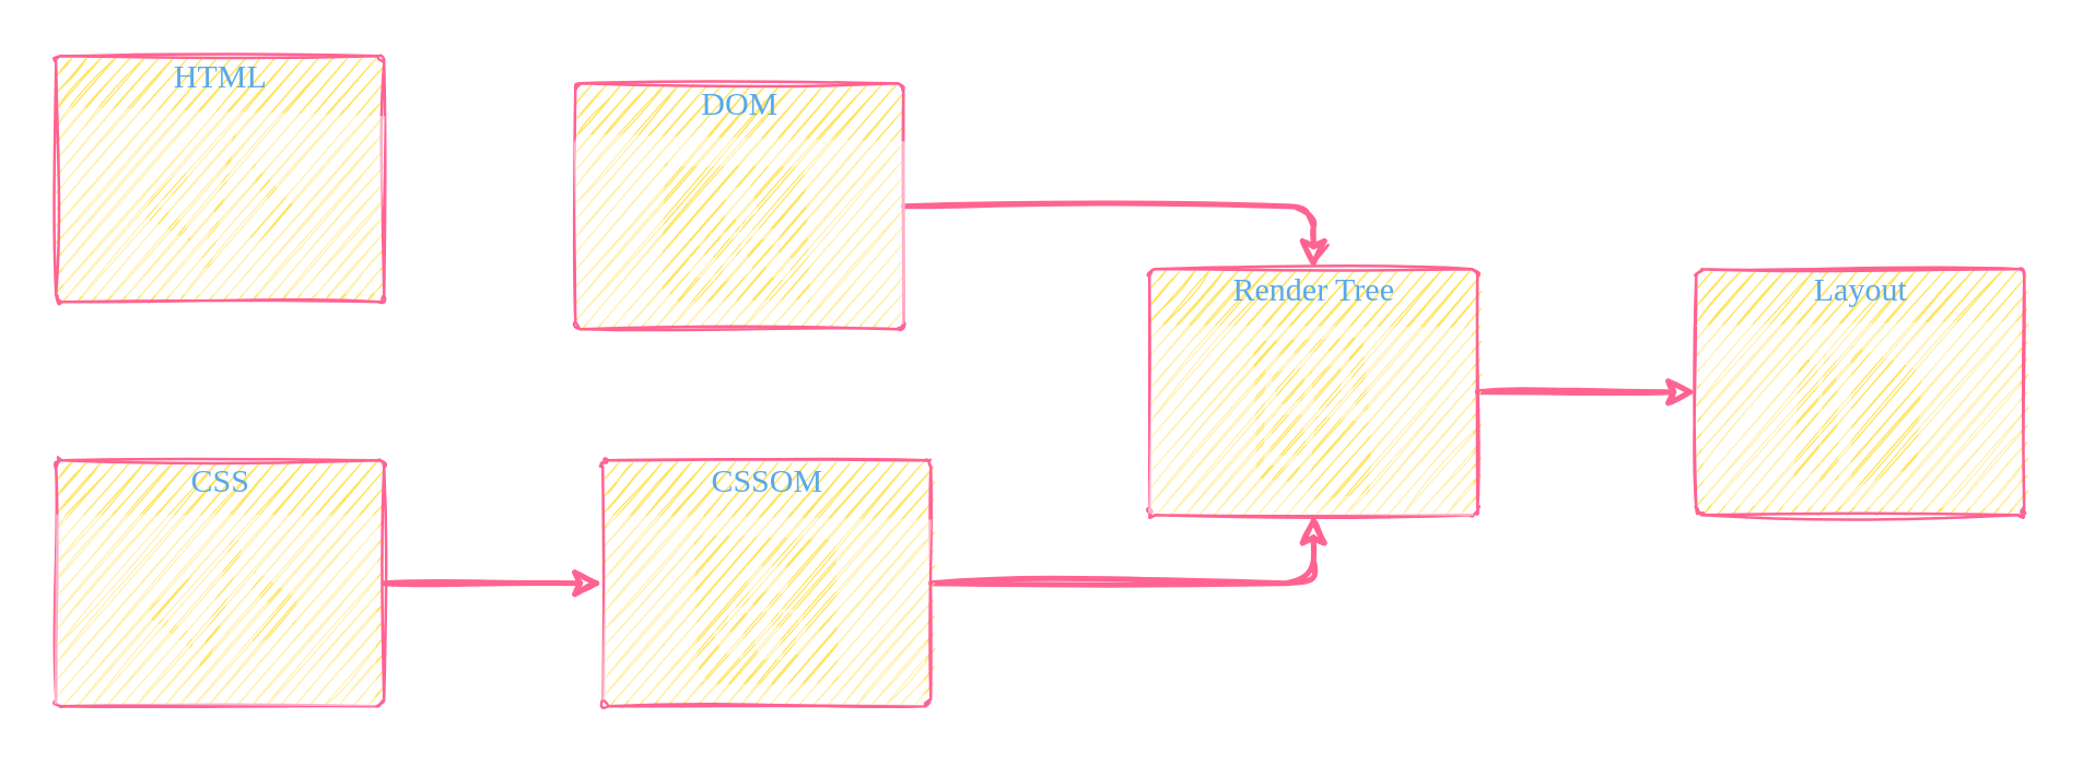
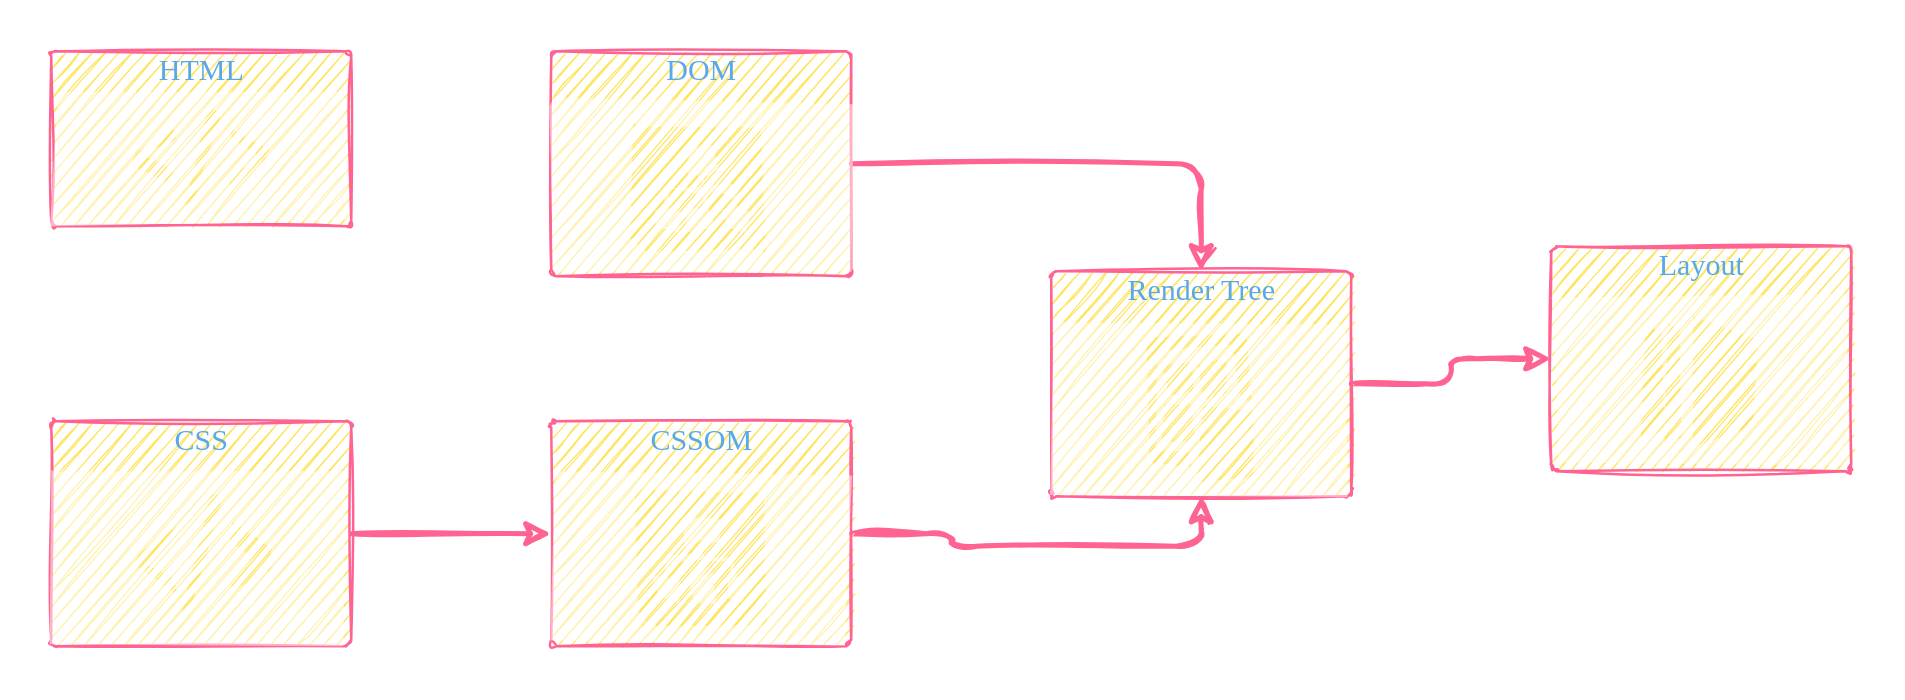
  <mxCell id="0" />
  <mxCell id="1" parent="0" />
  <mxCell id="2" style="edgeStyle=orthogonalEdgeStyle;orthogonalLoop=1;jettySize=auto;html=1;entryX=0.5;entryY=1;entryDx=0;entryDy=0;entryPerimeter=0;strokeWidth=2;sketch=1;strokeColor=#FF6392;fontColor=#5AA9E6;fontFamily=Comic Sans MS;" parent="1" source="3" target="10" edge="1"><mxGeometry relative="1" as="geometry" /></mxCell>
  <mxCell id="3" value="CSSOM" style="html=1;labelPosition=center;verticalLabelPosition=middle;verticalAlign=top;align=center;fontSize=12;outlineConnect=0;spacingTop=-6;shape=mxgraph.sitemap.sitemap;sketch=1;rounded=1;fillColor=#FFE45E;strokeColor=#FF6392;fontColor=#5AA9E6;fontFamily=Comic Sans MS;" parent="1" vertex="1"><mxGeometry x="220" y="168" width="120" height="90" as="geometry" /></mxCell>
- <mxCell id="4" value="HTML" style="html=1;labelPosition=center;verticalLabelPosition=middle;verticalAlign=top;align=center;fontSize=12;outlineConnect=0;spacingTop=-6;shape=mxgraph.sitemap.script;sketch=1;rounded=1;fillColor=#FFE45E;strokeColor=#FF6392;fontColor=#5AA9E6;fontFamily=Comic Sans MS;" parent="1" vertex="1"><mxGeometry x="20" y="20" width="120" height="90" as="geometry" /></mxCell>
+ <mxCell id="4" value="HTML" style="html=1;labelPosition=center;verticalLabelPosition=middle;verticalAlign=top;align=center;fontSize=12;outlineConnect=0;spacingTop=-6;shape=mxgraph.sitemap.script;sketch=1;rounded=1;fillColor=#FFE45E;strokeColor=#FF6392;fontColor=#5AA9E6;fontFamily=Comic Sans MS;" parent="1" vertex="1"><mxGeometry x="20" y="20" width="120" height="70" as="geometry" /></mxCell>
  <mxCell id="5" style="edgeStyle=orthogonalEdgeStyle;orthogonalLoop=1;jettySize=auto;html=1;entryX=0;entryY=0.5;entryDx=0;entryDy=0;entryPerimeter=0;strokeWidth=2;sketch=1;strokeColor=#FF6392;fontColor=#5AA9E6;fontFamily=Comic Sans MS;" parent="1" source="6" target="3" edge="1"><mxGeometry relative="1" as="geometry" /></mxCell>
  <mxCell id="6" value="CSS" style="html=1;labelPosition=center;verticalLabelPosition=middle;verticalAlign=top;align=center;fontSize=12;outlineConnect=0;spacingTop=-6;shape=mxgraph.sitemap.script;sketch=1;rounded=1;fillColor=#FFE45E;strokeColor=#FF6392;fontColor=#5AA9E6;fontFamily=Comic Sans MS;" parent="1" vertex="1"><mxGeometry x="20" y="168" width="120" height="90" as="geometry" /></mxCell>
  <mxCell id="7" style="edgeStyle=orthogonalEdgeStyle;orthogonalLoop=1;jettySize=auto;html=1;entryX=0.5;entryY=0;entryDx=0;entryDy=0;entryPerimeter=0;strokeWidth=2;sketch=1;strokeColor=#FF6392;fontColor=#5AA9E6;fontFamily=Comic Sans MS;" parent="1" source="8" target="10" edge="1"><mxGeometry relative="1" as="geometry" /></mxCell>
- <mxCell id="8" value="DOM" style="html=1;labelPosition=center;verticalLabelPosition=middle;verticalAlign=top;align=center;fontSize=12;outlineConnect=0;spacingTop=-6;shape=mxgraph.sitemap.sitemap;sketch=1;rounded=1;fillColor=#FFE45E;strokeColor=#FF6392;fontColor=#5AA9E6;fontFamily=Comic Sans MS;" parent="1" vertex="1"><mxGeometry x="210" y="30" width="120" height="90" as="geometry" /></mxCell>
+ <mxCell id="8" value="DOM" style="html=1;labelPosition=center;verticalLabelPosition=middle;verticalAlign=top;align=center;fontSize=12;outlineConnect=0;spacingTop=-6;shape=mxgraph.sitemap.sitemap;sketch=1;rounded=1;fillColor=#FFE45E;strokeColor=#FF6392;fontColor=#5AA9E6;fontFamily=Comic Sans MS;" parent="1" vertex="1"><mxGeometry x="220" y="20" width="120" height="90" as="geometry" /></mxCell>
  <mxCell id="9" style="edgeStyle=orthogonalEdgeStyle;orthogonalLoop=1;jettySize=auto;html=1;entryX=0;entryY=0.5;entryDx=0;entryDy=0;entryPerimeter=0;strokeWidth=2;sketch=1;strokeColor=#FF6392;fontColor=#5AA9E6;fontFamily=Comic Sans MS;" parent="1" source="10" target="11" edge="1"><mxGeometry relative="1" as="geometry" /></mxCell>
- <mxCell id="10" value="Render Tree" style="html=1;labelPosition=center;verticalLabelPosition=middle;verticalAlign=top;align=center;fontSize=12;outlineConnect=0;spacingTop=-6;shape=mxgraph.sitemap.post;sketch=1;rounded=1;fillColor=#FFE45E;strokeColor=#FF6392;fontColor=#5AA9E6;fontFamily=Comic Sans MS;" parent="1" vertex="1"><mxGeometry x="420" y="98" width="120" height="90" as="geometry" /></mxCell>
+ <mxCell id="10" value="Render Tree" style="html=1;labelPosition=center;verticalLabelPosition=middle;verticalAlign=top;align=center;fontSize=12;outlineConnect=0;spacingTop=-6;shape=mxgraph.sitemap.post;sketch=1;rounded=1;fillColor=#FFE45E;strokeColor=#FF6392;fontColor=#5AA9E6;fontFamily=Comic Sans MS;" parent="1" vertex="1"><mxGeometry x="420" y="108" width="120" height="90" as="geometry" /></mxCell>
  <mxCell id="11" value="Layout" style="html=1;labelPosition=center;verticalLabelPosition=middle;verticalAlign=top;align=center;fontSize=12;outlineConnect=0;spacingTop=-6;shape=mxgraph.sitemap.slideshow;sketch=1;rounded=1;fillColor=#FFE45E;strokeColor=#FF6392;fontColor=#5AA9E6;fontFamily=Comic Sans MS;" parent="1" vertex="1"><mxGeometry x="620" y="98" width="120" height="90" as="geometry" /></mxCell>
